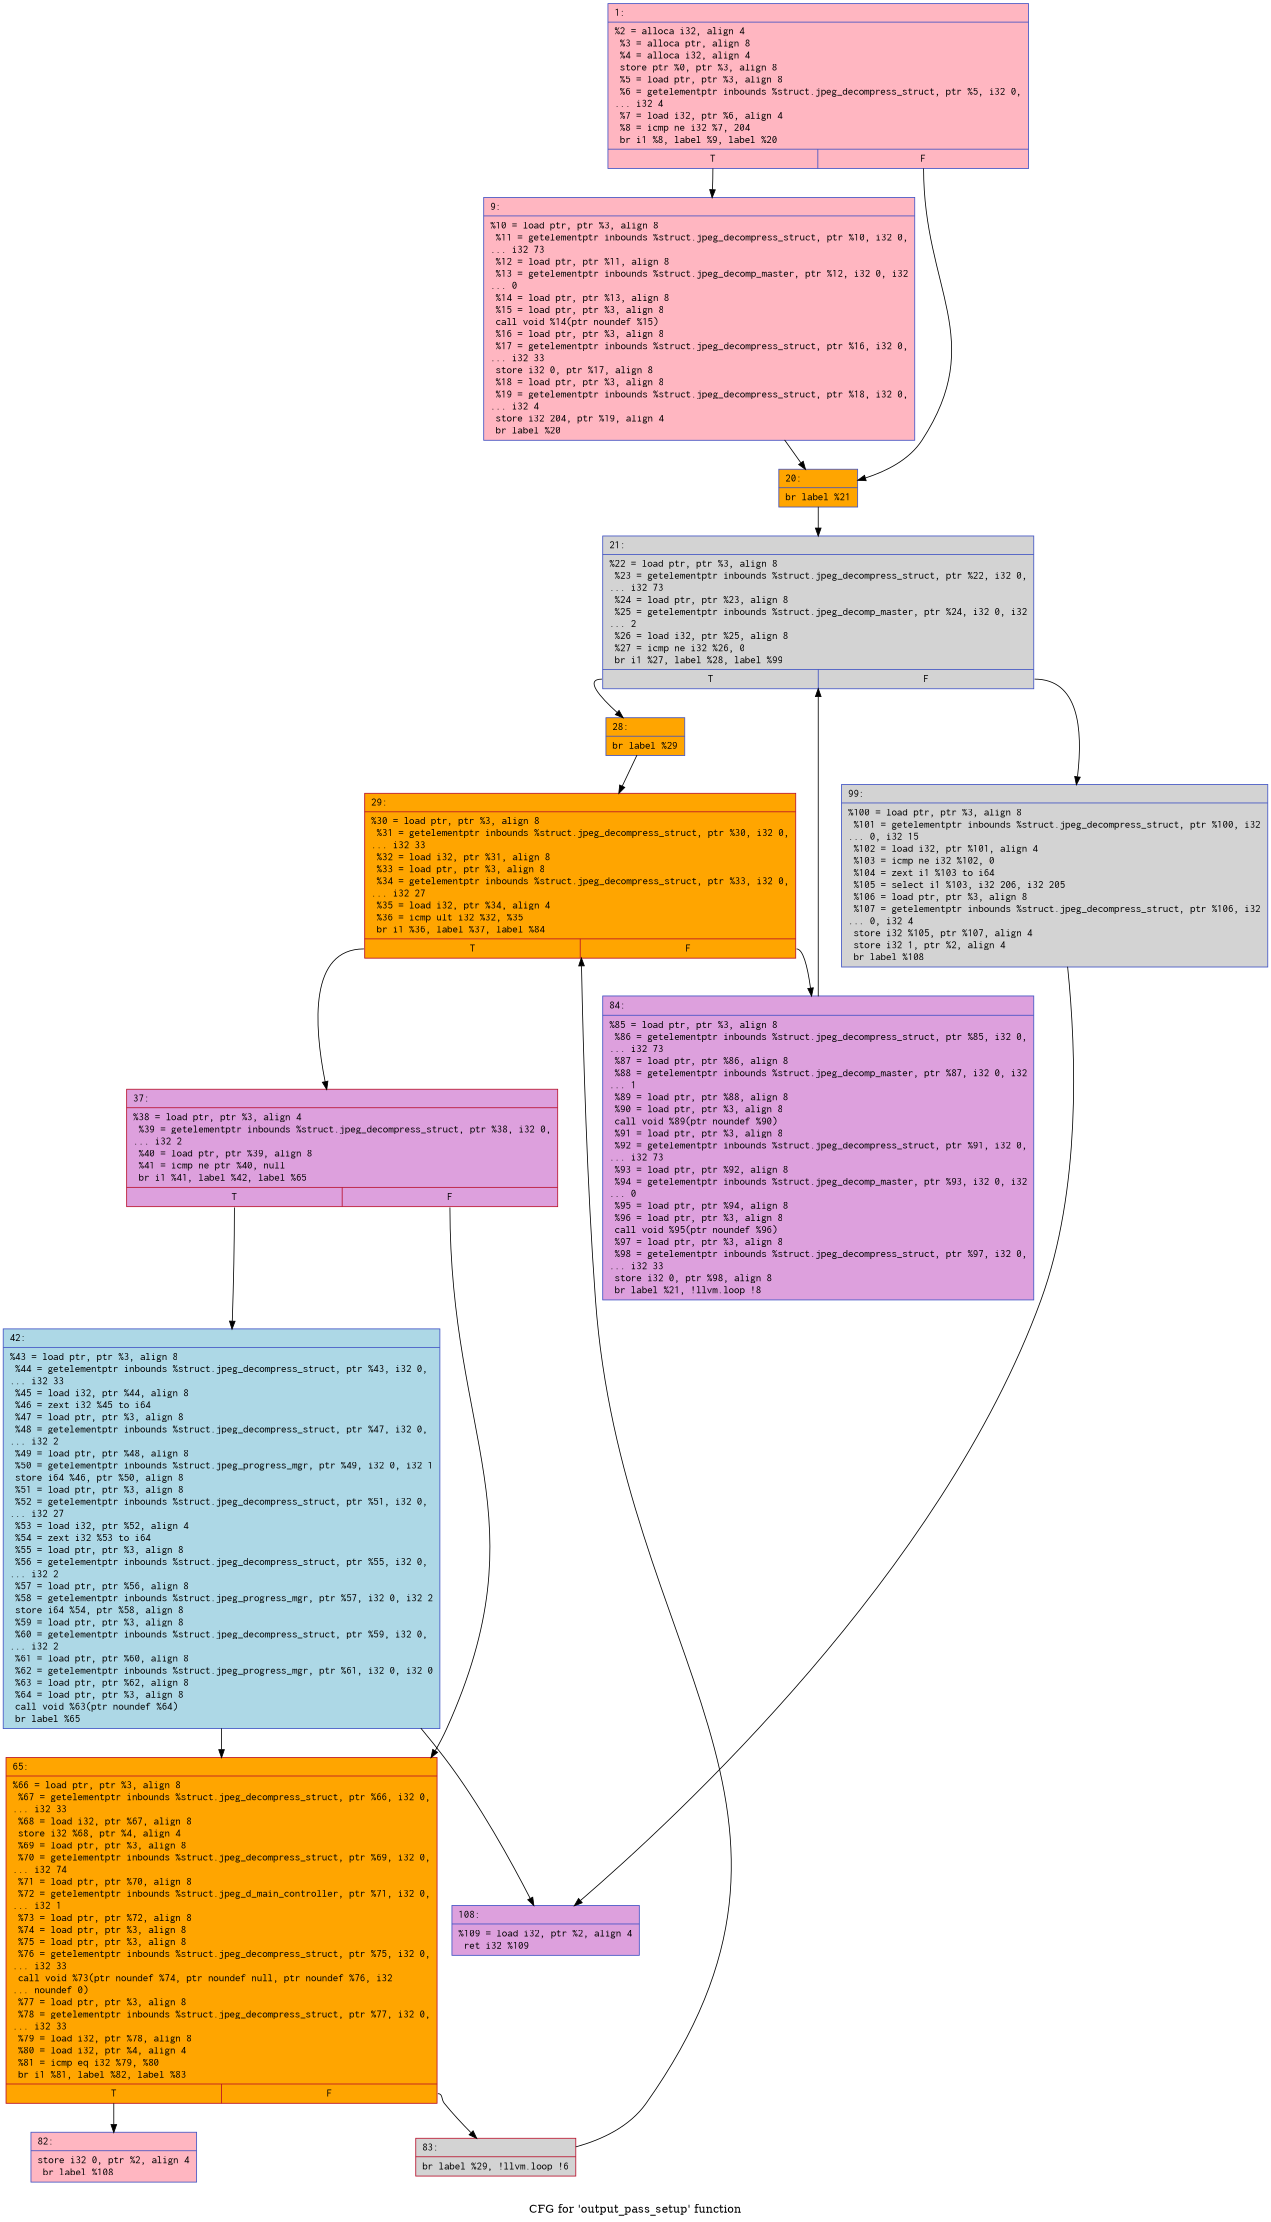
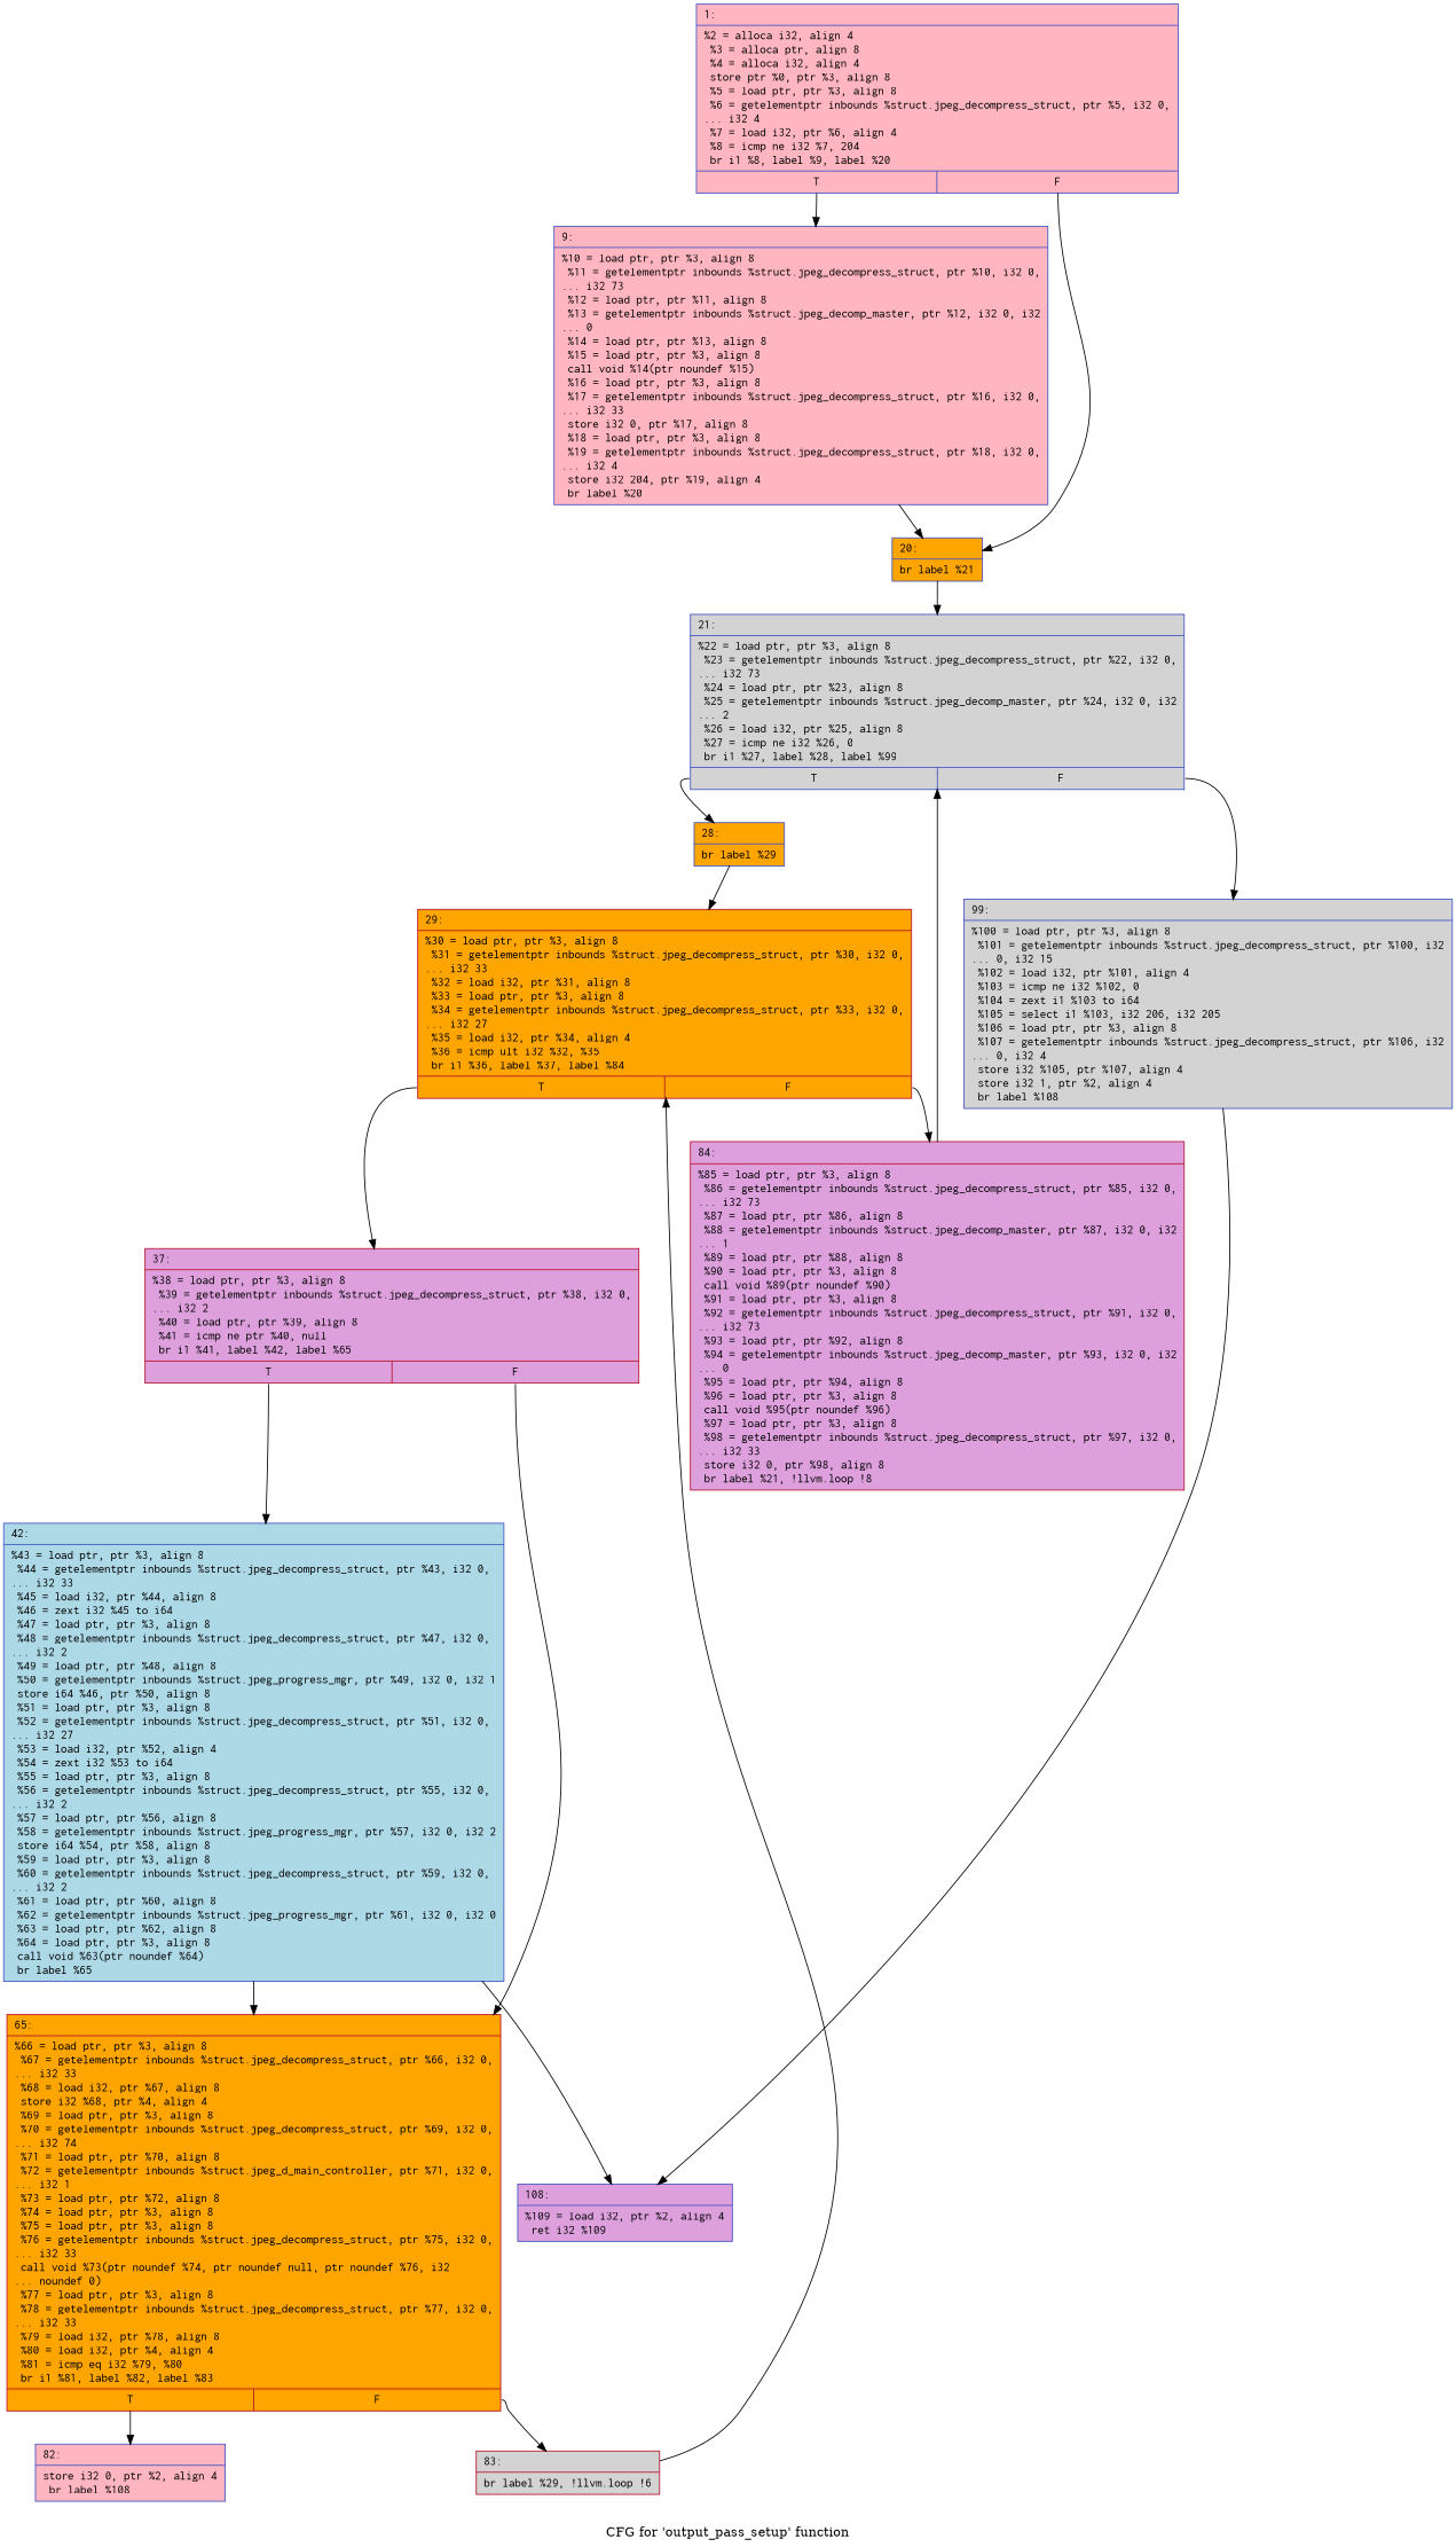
  digraph {
    label="CFG for 'output_pass_setup' function"
    node [color="#3d50c3ff" fillcolor=orange fontname=Courier shape=record style=filled]
    n1 [fillcolor=lightpink label="{1:\l|  %2 = alloca i32, align 4\l  %3 = alloca ptr, align 8\l  %4 = alloca i32, align 4\l  store ptr %0, ptr %3, align 8\l  %5 = load ptr, ptr %3, align 8\l  %6 = getelementptr inbounds %struct.jpeg_decompress_struct, ptr %5, i32 0,\l... i32 4\l  %7 = load i32, ptr %6, align 4\l  %8 = icmp ne i32 %7, 204\l  br i1 %8, label %9, label %20\l|{<s0>T|<s1>F}}"]
    n2 [fillcolor=lightpink label="{9:\l|  %10 = load ptr, ptr %3, align 8\l  %11 = getelementptr inbounds %struct.jpeg_decompress_struct, ptr %10, i32 0,\l... i32 73\l  %12 = load ptr, ptr %11, align 8\l  %13 = getelementptr inbounds %struct.jpeg_decomp_master, ptr %12, i32 0, i32\l... 0\l  %14 = load ptr, ptr %13, align 8\l  %15 = load ptr, ptr %3, align 8\l  call void %14(ptr noundef %15)\l  %16 = load ptr, ptr %3, align 8\l  %17 = getelementptr inbounds %struct.jpeg_decompress_struct, ptr %16, i32 0,\l... i32 33\l  store i32 0, ptr %17, align 8\l  %18 = load ptr, ptr %3, align 8\l  %19 = getelementptr inbounds %struct.jpeg_decompress_struct, ptr %18, i32 0,\l... i32 4\l  store i32 204, ptr %19, align 4\l  br label %20\l}"]
    n3 [label="{20:\l|  br label %21\l}"]
    n4 [fillcolor=lightgrey label="{21:\l|  %22 = load ptr, ptr %3, align 8\l  %23 = getelementptr inbounds %struct.jpeg_decompress_struct, ptr %22, i32 0,\l... i32 73\l  %24 = load ptr, ptr %23, align 8\l  %25 = getelementptr inbounds %struct.jpeg_decomp_master, ptr %24, i32 0, i32\l... 2\l  %26 = load i32, ptr %25, align 8\l  %27 = icmp ne i32 %26, 0\l  br i1 %27, label %28, label %99\l|{<s0>T|<s1>F}}"]
    n5 [label="{28:\l|  br label %29\l}"]
    n6 [fillcolor=lightgrey label="{99:\l|  %100 = load ptr, ptr %3, align 8\l  %101 = getelementptr inbounds %struct.jpeg_decompress_struct, ptr %100, i32\l... 0, i32 15\l  %102 = load i32, ptr %101, align 4\l  %103 = icmp ne i32 %102, 0\l  %104 = zext i1 %103 to i64\l  %105 = select i1 %103, i32 206, i32 205\l  %106 = load ptr, ptr %3, align 8\l  %107 = getelementptr inbounds %struct.jpeg_decompress_struct, ptr %106, i32\l... 0, i32 4\l  store i32 %105, ptr %107, align 4\l  store i32 1, ptr %2, align 4\l  br label %108\l}"]
    n7 [color="#b70d28ff" label="{29:\l|  %30 = load ptr, ptr %3, align 8\l  %31 = getelementptr inbounds %struct.jpeg_decompress_struct, ptr %30, i32 0,\l... i32 33\l  %32 = load i32, ptr %31, align 8\l  %33 = load ptr, ptr %3, align 8\l  %34 = getelementptr inbounds %struct.jpeg_decompress_struct, ptr %33, i32 0,\l... i32 27\l  %35 = load i32, ptr %34, align 4\l  %36 = icmp ult i32 %32, %35\l  br i1 %36, label %37, label %84\l|{<s0>T|<s1>F}}"]
    n8 [fillcolor=plum label="{108:\l|  %109 = load i32, ptr %2, align 4\l  ret i32 %109\l}"]
-   n9 [color="#b70d28ff" fillcolor=plum label="{37:\l|  %38 = load ptr, ptr %3, align 4\l  %39 = getelementptr inbounds %struct.jpeg_decompress_struct, ptr %38, i32 0,\l... i32 2\l  %40 = load ptr, ptr %39, align 8\l  %41 = icmp ne ptr %40, null\l  br i1 %41, label %42, label %65\l|{<s0>T|<s1>F}}"]
-   n10 [fillcolor=plum label="{84:\l|  %85 = load ptr, ptr %3, align 8\l  %86 = getelementptr inbounds %struct.jpeg_decompress_struct, ptr %85, i32 0,\l... i32 73\l  %87 = load ptr, ptr %86, align 8\l  %88 = getelementptr inbounds %struct.jpeg_decomp_master, ptr %87, i32 0, i32\l... 1\l  %89 = load ptr, ptr %88, align 8\l  %90 = load ptr, ptr %3, align 8\l  call void %89(ptr noundef %90)\l  %91 = load ptr, ptr %3, align 8\l  %92 = getelementptr inbounds %struct.jpeg_decompress_struct, ptr %91, i32 0,\l... i32 73\l  %93 = load ptr, ptr %92, align 8\l  %94 = getelementptr inbounds %struct.jpeg_decomp_master, ptr %93, i32 0, i32\l... 0\l  %95 = load ptr, ptr %94, align 8\l  %96 = load ptr, ptr %3, align 8\l  call void %95(ptr noundef %96)\l  %97 = load ptr, ptr %3, align 8\l  %98 = getelementptr inbounds %struct.jpeg_decompress_struct, ptr %97, i32 0,\l... i32 33\l  store i32 0, ptr %98, align 8\l  br label %21, !llvm.loop !8\l}"]
+   n9 [color="#b70d28ff" fillcolor=plum label="{37:\l|  %38 = load ptr, ptr %3, align 8\l  %39 = getelementptr inbounds %struct.jpeg_decompress_struct, ptr %38, i32 0,\l... i32 2\l  %40 = load ptr, ptr %39, align 8\l  %41 = icmp ne ptr %40, null\l  br i1 %41, label %42, label %65\l|{<s0>T|<s1>F}}"]
+   n10 [color="#b70d28ff" fillcolor=plum label="{84:\l|  %85 = load ptr, ptr %3, align 8\l  %86 = getelementptr inbounds %struct.jpeg_decompress_struct, ptr %85, i32 0,\l... i32 73\l  %87 = load ptr, ptr %86, align 8\l  %88 = getelementptr inbounds %struct.jpeg_decomp_master, ptr %87, i32 0, i32\l... 1\l  %89 = load ptr, ptr %88, align 8\l  %90 = load ptr, ptr %3, align 8\l  call void %89(ptr noundef %90)\l  %91 = load ptr, ptr %3, align 8\l  %92 = getelementptr inbounds %struct.jpeg_decompress_struct, ptr %91, i32 0,\l... i32 73\l  %93 = load ptr, ptr %92, align 8\l  %94 = getelementptr inbounds %struct.jpeg_decomp_master, ptr %93, i32 0, i32\l... 0\l  %95 = load ptr, ptr %94, align 8\l  %96 = load ptr, ptr %3, align 8\l  call void %95(ptr noundef %96)\l  %97 = load ptr, ptr %3, align 8\l  %98 = getelementptr inbounds %struct.jpeg_decompress_struct, ptr %97, i32 0,\l... i32 33\l  store i32 0, ptr %98, align 8\l  br label %21, !llvm.loop !8\l}"]
    n11 [fillcolor=lightblue label="{42:\l|  %43 = load ptr, ptr %3, align 8\l  %44 = getelementptr inbounds %struct.jpeg_decompress_struct, ptr %43, i32 0,\l... i32 33\l  %45 = load i32, ptr %44, align 8\l  %46 = zext i32 %45 to i64\l  %47 = load ptr, ptr %3, align 8\l  %48 = getelementptr inbounds %struct.jpeg_decompress_struct, ptr %47, i32 0,\l... i32 2\l  %49 = load ptr, ptr %48, align 8\l  %50 = getelementptr inbounds %struct.jpeg_progress_mgr, ptr %49, i32 0, i32 1\l  store i64 %46, ptr %50, align 8\l  %51 = load ptr, ptr %3, align 8\l  %52 = getelementptr inbounds %struct.jpeg_decompress_struct, ptr %51, i32 0,\l... i32 27\l  %53 = load i32, ptr %52, align 4\l  %54 = zext i32 %53 to i64\l  %55 = load ptr, ptr %3, align 8\l  %56 = getelementptr inbounds %struct.jpeg_decompress_struct, ptr %55, i32 0,\l... i32 2\l  %57 = load ptr, ptr %56, align 8\l  %58 = getelementptr inbounds %struct.jpeg_progress_mgr, ptr %57, i32 0, i32 2\l  store i64 %54, ptr %58, align 8\l  %59 = load ptr, ptr %3, align 8\l  %60 = getelementptr inbounds %struct.jpeg_decompress_struct, ptr %59, i32 0,\l... i32 2\l  %61 = load ptr, ptr %60, align 8\l  %62 = getelementptr inbounds %struct.jpeg_progress_mgr, ptr %61, i32 0, i32 0\l  %63 = load ptr, ptr %62, align 8\l  %64 = load ptr, ptr %3, align 8\l  call void %63(ptr noundef %64)\l  br label %65\l}"]
    n12 [color="#b70d28ff" label="{65:\l|  %66 = load ptr, ptr %3, align 8\l  %67 = getelementptr inbounds %struct.jpeg_decompress_struct, ptr %66, i32 0,\l... i32 33\l  %68 = load i32, ptr %67, align 8\l  store i32 %68, ptr %4, align 4\l  %69 = load ptr, ptr %3, align 8\l  %70 = getelementptr inbounds %struct.jpeg_decompress_struct, ptr %69, i32 0,\l... i32 74\l  %71 = load ptr, ptr %70, align 8\l  %72 = getelementptr inbounds %struct.jpeg_d_main_controller, ptr %71, i32 0,\l... i32 1\l  %73 = load ptr, ptr %72, align 8\l  %74 = load ptr, ptr %3, align 8\l  %75 = load ptr, ptr %3, align 8\l  %76 = getelementptr inbounds %struct.jpeg_decompress_struct, ptr %75, i32 0,\l... i32 33\l  call void %73(ptr noundef %74, ptr noundef null, ptr noundef %76, i32\l... noundef 0)\l  %77 = load ptr, ptr %3, align 8\l  %78 = getelementptr inbounds %struct.jpeg_decompress_struct, ptr %77, i32 0,\l... i32 33\l  %79 = load i32, ptr %78, align 8\l  %80 = load i32, ptr %4, align 4\l  %81 = icmp eq i32 %79, %80\l  br i1 %81, label %82, label %83\l|{<s0>T|<s1>F}}"]
    n13 [fillcolor=lightpink label="{82:\l|  store i32 0, ptr %2, align 4\l  br label %108\l}"]
    n14 [color="#b70d28ff" fillcolor=lightgrey label="{83:\l|  br label %29, !llvm.loop !6\l}"]
    n1 -> n2 [tailport=s0]
    n1 -> n3 [tailport=s1]
    n2 -> n3
    n3 -> n4
    n4 -> n5 [tailport=s0]
    n4 -> n6 [tailport=s1]
    n5 -> n7
    n6 -> n8
    n7 -> n9 [tailport=s0]
    n7 -> n10 [tailport=s1]
    n9 -> n11 [tailport=s0]
    n9 -> n12 [tailport=s1]
    n10 -> n4
    n11 -> n8
    n11 -> n12
    n12 -> n13 [tailport=s0]
    n12 -> n14 [tailport=s1]
    n14 -> n7
  }
